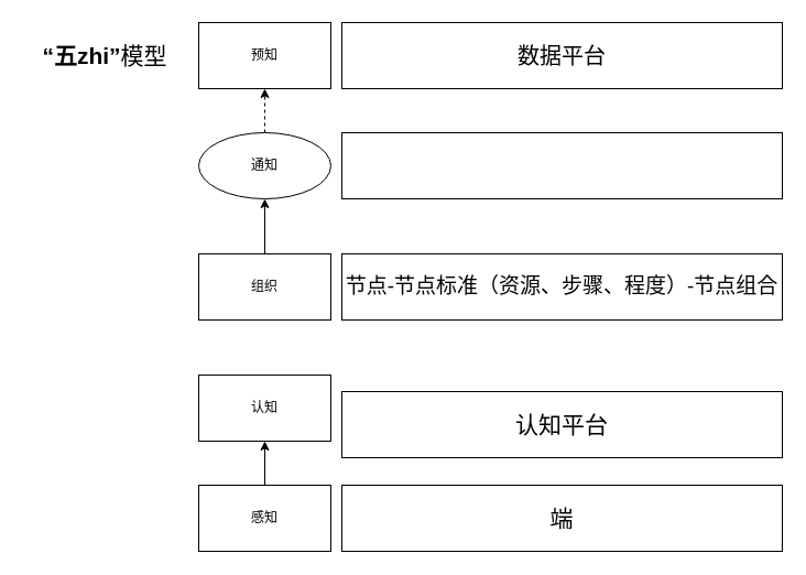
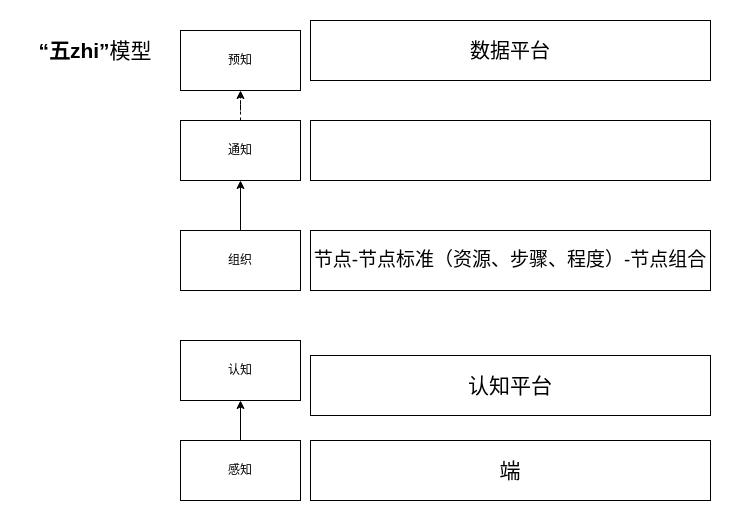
  <mxCell id="0" />
  <mxCell id="1" parent="0" />
  <mxCell id="2" value="" style="edgeStyle=orthogonalEdgeStyle;rounded=0;orthogonalLoop=1;jettySize=auto;html=1;dashed=1;" parent="1" source="3" target="4" edge="1"><mxGeometry relative="1" as="geometry" /></mxCell>
- <mxCell id="3" value="通知" style="ellipse;whiteSpace=wrap;html=1;" parent="1" vertex="1"><mxGeometry x="180" y="120" width="120" height="60" as="geometry" /></mxCell>
- <mxCell id="4" value="预知" style="rounded=0;whiteSpace=wrap;html=1;" parent="1" vertex="1"><mxGeometry x="180" y="20" width="120" height="60" as="geometry" /></mxCell>
+ <mxCell id="3" value="通知" style="rounded=0;whiteSpace=wrap;html=1;" parent="1" vertex="1"><mxGeometry x="180" y="120" width="120" height="60" as="geometry" /></mxCell>
+ <mxCell id="4" value="预知" style="rounded=0;whiteSpace=wrap;html=1;" parent="1" vertex="1"><mxGeometry x="180" y="30" width="120" height="60" as="geometry" /></mxCell>
  <mxCell id="5" value="" style="edgeStyle=orthogonalEdgeStyle;rounded=0;orthogonalLoop=1;jettySize=auto;html=1;" parent="1" source="6" target="3" edge="1"><mxGeometry relative="1" as="geometry" /></mxCell>
  <mxCell id="6" value="组织" style="rounded=0;whiteSpace=wrap;html=1;" parent="1" vertex="1"><mxGeometry x="180" y="230" width="120" height="60" as="geometry" /></mxCell>
  <mxCell id="7" value="" style="edgeStyle=orthogonalEdgeStyle;rounded=0;orthogonalLoop=1;jettySize=auto;html=1;" parent="1" source="8" target="9" edge="1"><mxGeometry relative="1" as="geometry" /></mxCell>
  <mxCell id="8" value="感知" style="rounded=0;whiteSpace=wrap;html=1;" parent="1" vertex="1"><mxGeometry x="180" y="440" width="120" height="60" as="geometry" /></mxCell>
  <mxCell id="9" value="认知" style="rounded=0;whiteSpace=wrap;html=1;" parent="1" vertex="1"><mxGeometry x="180" y="340" width="120" height="60" as="geometry" /></mxCell>
  <mxCell id="10" value="“五zhi”&lt;span style=&quot;font-weight: normal&quot;&gt;模型&lt;/span&gt;" style="text;html=1;strokeColor=none;fillColor=none;align=center;verticalAlign=middle;whiteSpace=wrap;rounded=0;strokeWidth=5;fontSize=21;fontStyle=1" parent="1" vertex="1"><mxGeometry x="20" y="20" width="150" height="60" as="geometry" /></mxCell>
  <mxCell id="11" value="节点-节点标准（资源、步骤、程度）-节点组合" style="rounded=0;whiteSpace=wrap;html=1;strokeWidth=1;fontSize=19;" parent="1" vertex="1"><mxGeometry x="310" y="230" width="400" height="60" as="geometry" /></mxCell>
  <mxCell id="12" value="&lt;font style=&quot;font-size: 20px&quot;&gt;数据平台&lt;/font&gt;" style="rounded=0;whiteSpace=wrap;html=1;" parent="1" vertex="1"><mxGeometry x="310" y="20" width="400" height="60" as="geometry" /></mxCell>
  <mxCell id="13" value="端" style="rounded=0;whiteSpace=wrap;html=1;strokeWidth=1;fontSize=21;" parent="1" vertex="1"><mxGeometry x="310" y="440" width="400" height="60" as="geometry" /></mxCell>
  <mxCell id="14" value="认知平台" style="rounded=0;whiteSpace=wrap;html=1;strokeWidth=1;fontSize=21;" parent="1" vertex="1"><mxGeometry x="310" y="355" width="400" height="60" as="geometry" /></mxCell>
  <mxCell id="15" value="" style="rounded=0;whiteSpace=wrap;html=1;strokeWidth=1;fontSize=21;" parent="1" vertex="1"><mxGeometry x="310" y="120" width="400" height="60" as="geometry" /></mxCell>
